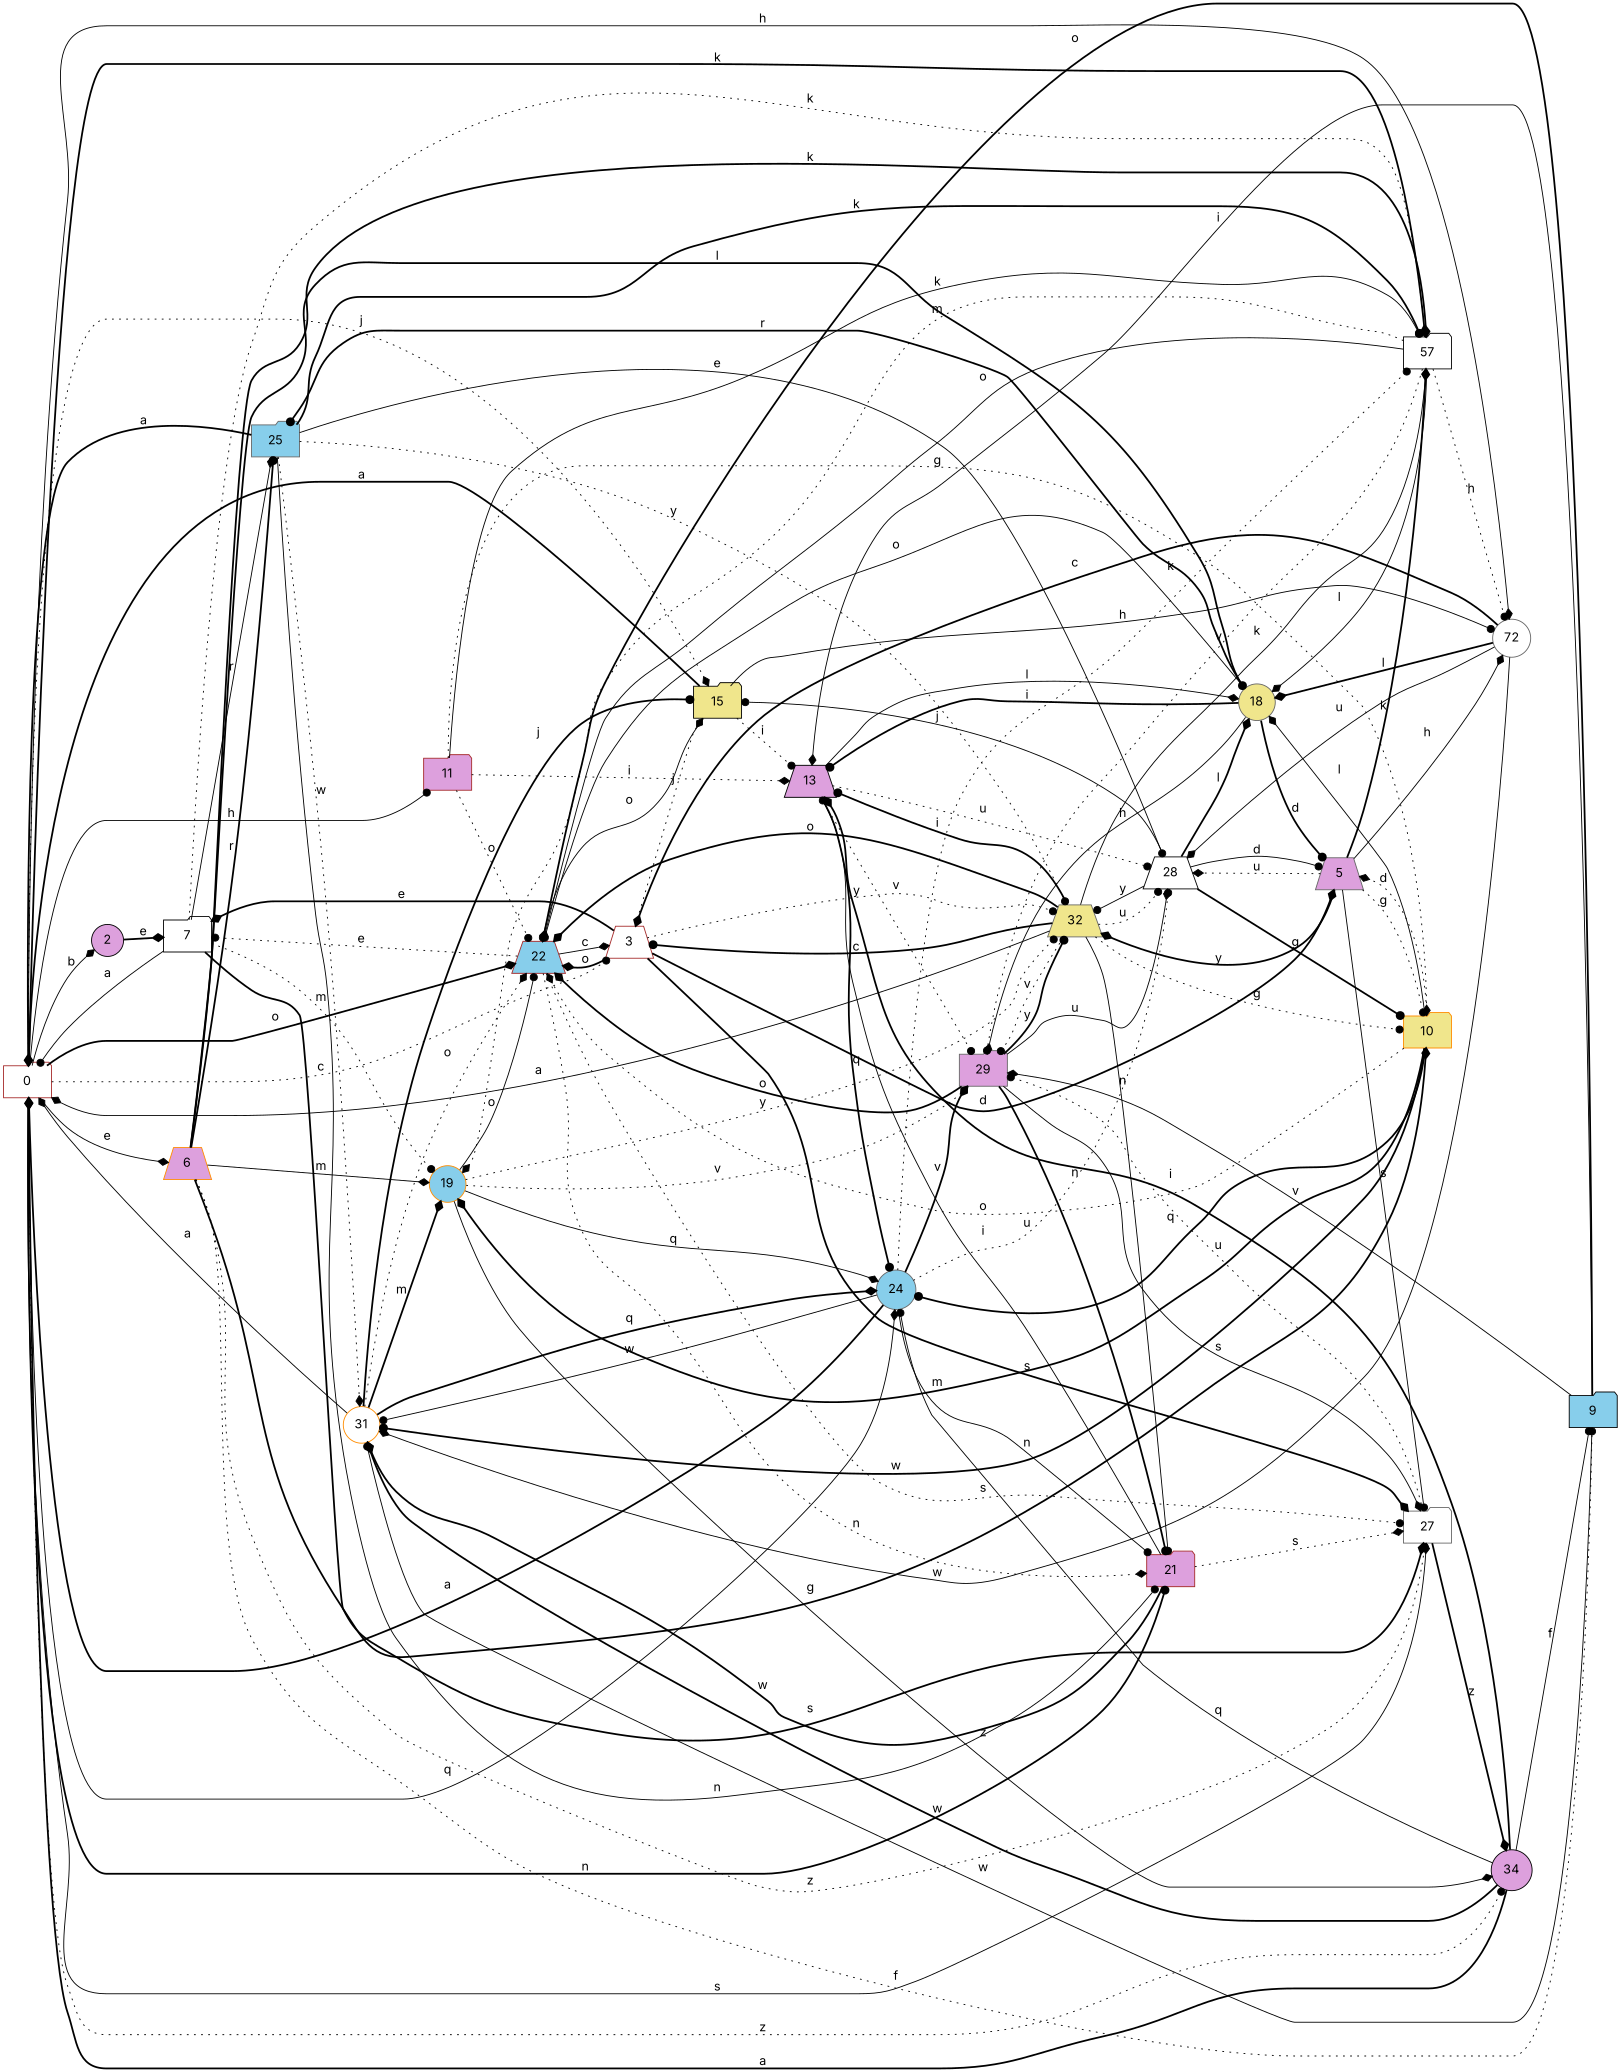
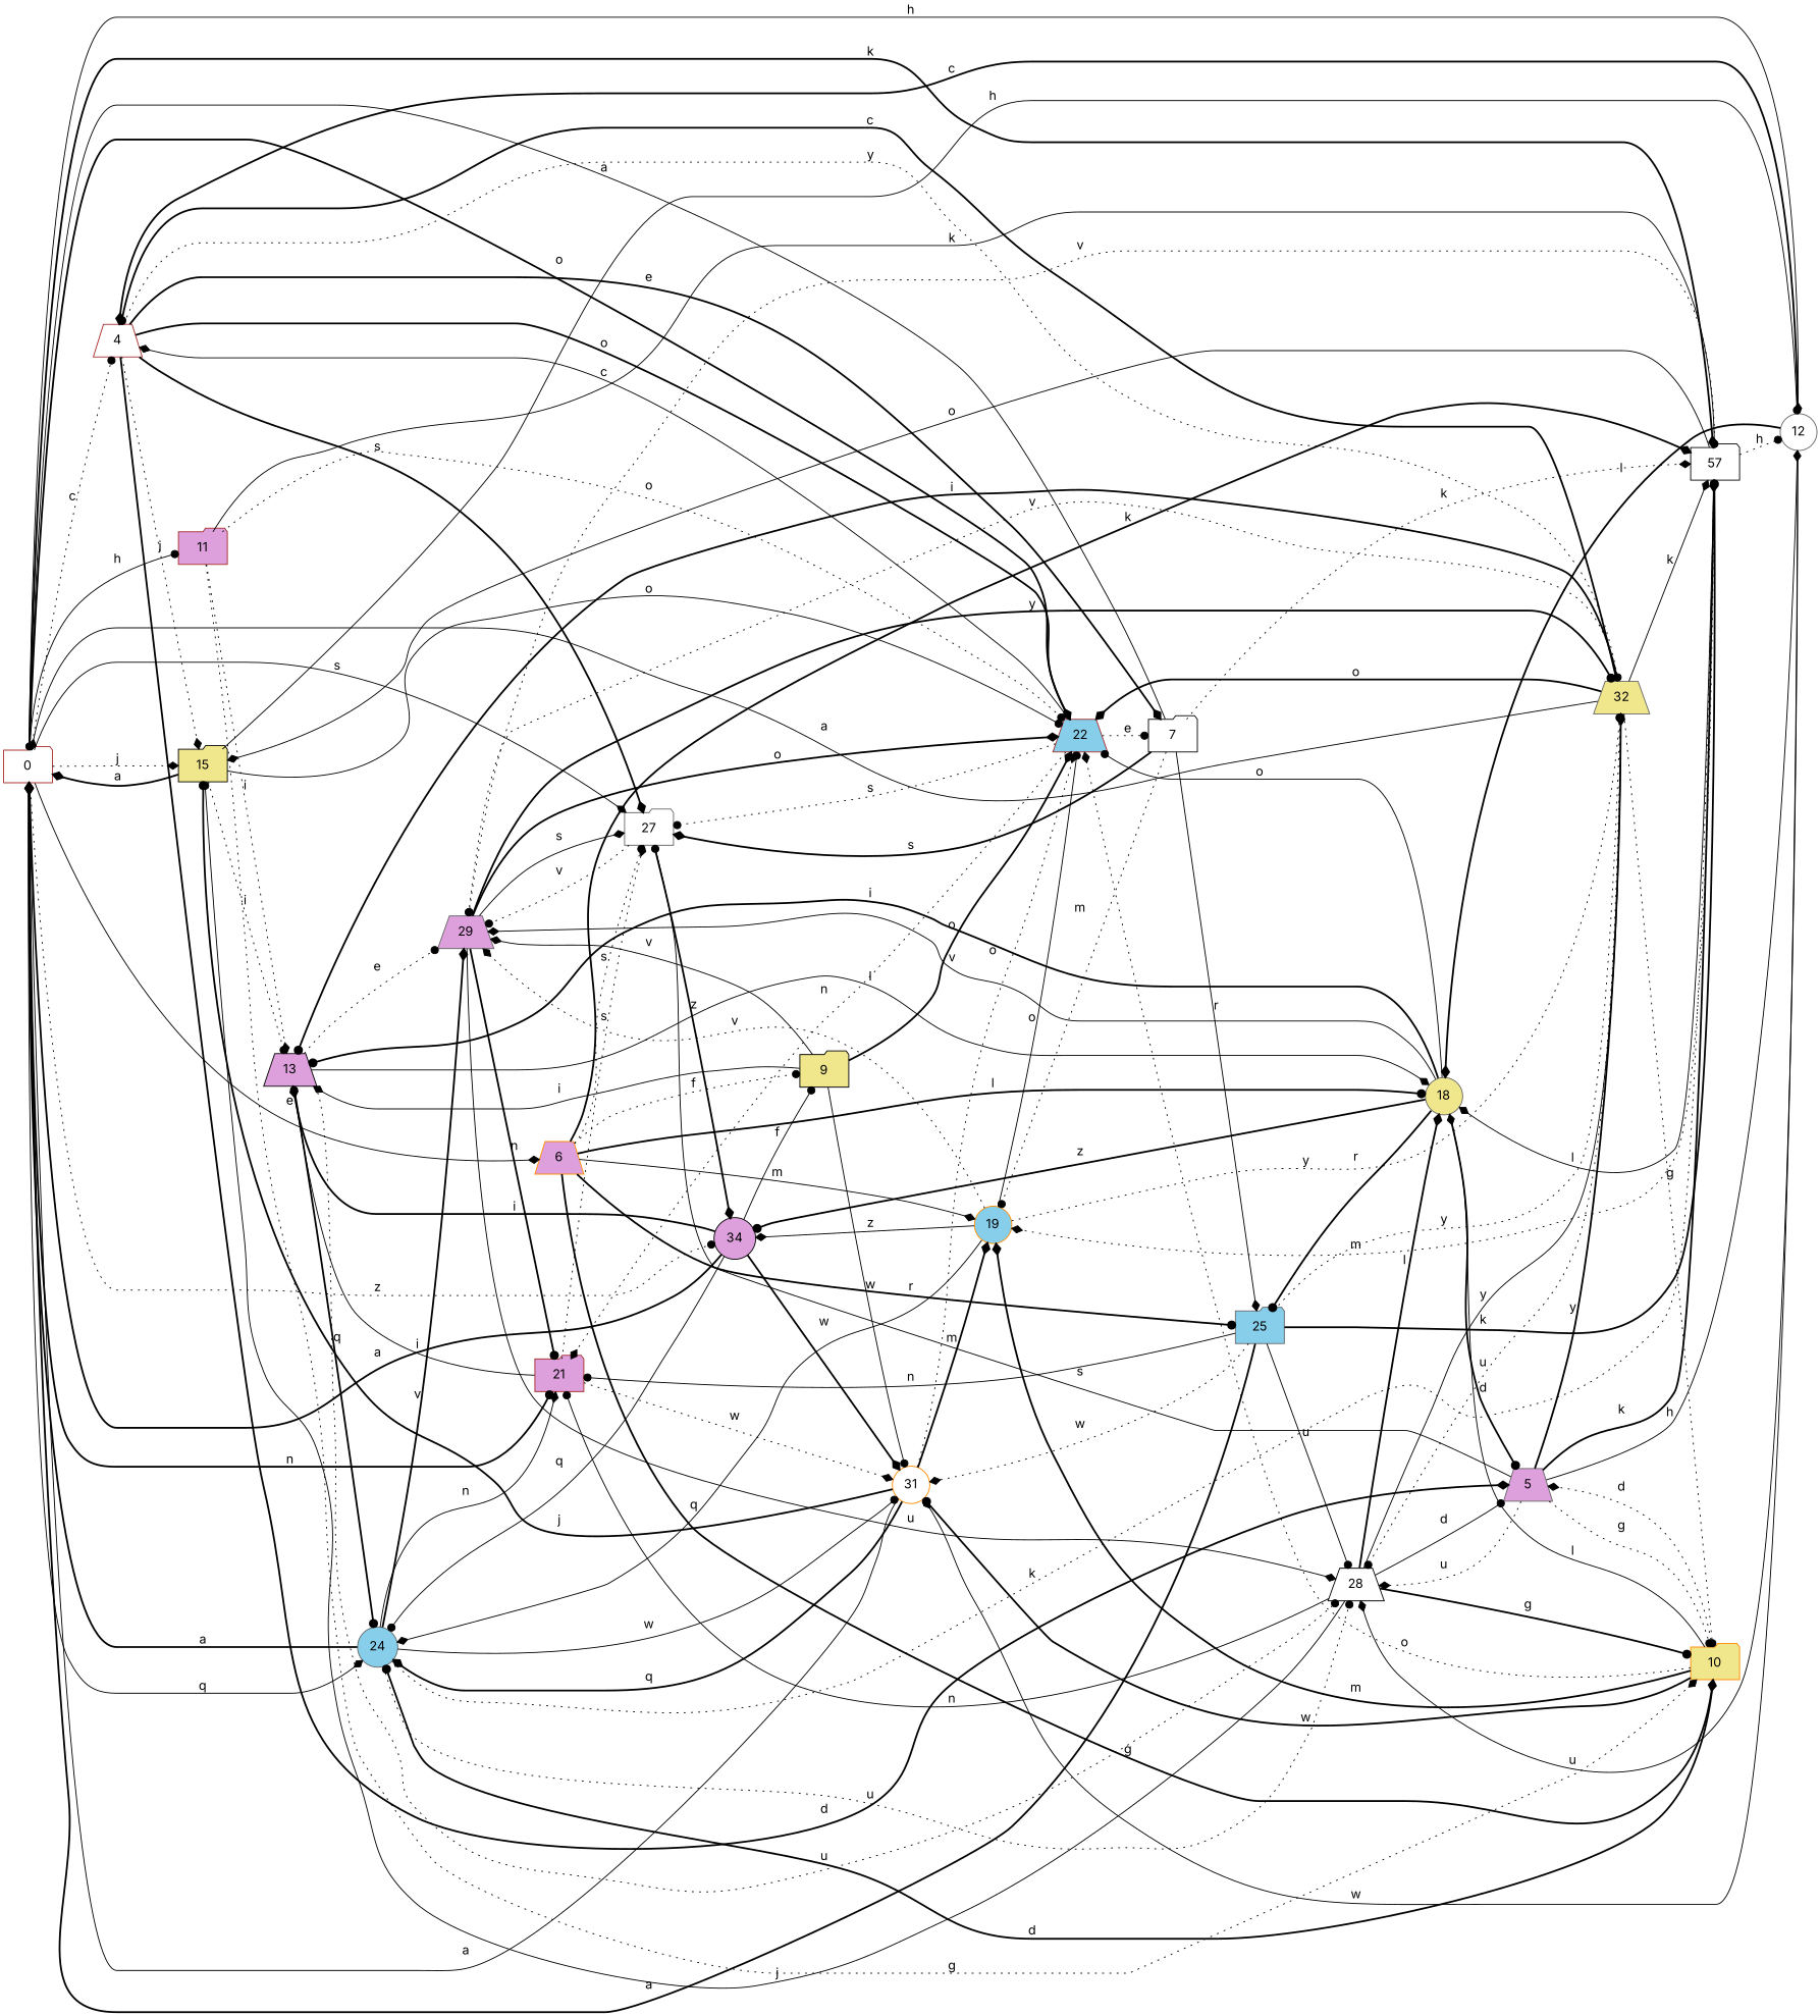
  strict digraph {
    fontname=Inter
    rankdir=LR
    node [color=black fillcolor=white fontname=Inter shape=folder style=filled]
    edge [arrowhead=diamond fontname=Inter style=bold]
    0 [color=brown]
-   2 [fillcolor=plum shape=circle]
-   4 [color=brown shape=trapezium label=3]
+   4 [color=brown shape=trapezium]
    6 [color=darkorange fillcolor=plum shape=trapezium]
    11 [color=brown fillcolor=plum]
-   12 [color=gray40 shape=circle label=72]
+   12 [color=gray40 shape=circle]
    15 [fillcolor=khaki]
    n8 [label=57]
    21 [color=brown fillcolor=plum]
    22 [color=brown fillcolor=skyblue shape=trapezium]
    24 [color=gray40 fillcolor=skyblue shape=circle]
    27 [color=gray40]
    34 [fillcolor=plum shape=circle]
    7
    5 [color=gray40 fillcolor=plum shape=trapezium]
    32 [color=gray40 fillcolor=khaki shape=trapezium]
    10 [color=darkorange fillcolor=khaki]
-   9 [fillcolor=skyblue]
+   9 [fillcolor=khaki]
    18 [color=gray40 fillcolor=khaki shape=circle]
    19 [color=darkorange fillcolor=skyblue shape=circle]
    25 [color=gray40 fillcolor=skyblue]
    13 [fillcolor=plum shape=trapezium]
    28 [shape=trapezium]
    31 [color=darkorange shape=circle]
-   29 [color=gray40 fillcolor=plum]
-   0 -> 2 [label=b style=solid]
+   29 [color=gray40 fillcolor=plum shape=trapezium]
    0 -> 4 [arrowhead=dot label=c style=dotted]
    0 -> 6 [label=e style=solid]
    0 -> 11 [arrowhead=dot label=h style=solid]
    0 -> 12 [label=h style=solid]
    0 -> 15 [label=j style=dotted]
    0 -> n8 [label=k]
    0 -> 21 [arrowhead=dot label=n]
    0 -> 22 [label=o]
    0 -> 24 [label=q style=solid]
    0 -> 27 [label=s style=solid]
    0 -> 34 [arrowhead=dot label=z style=dotted]
-   2 -> 7 [label=e]
    4 -> 15 [label=j style=dotted]
    4 -> 22 [label=o]
    4 -> 27 [label=s]
    4 -> 7 [label=e]
    4 -> 5 [label=d]
    4 -> 32 [arrowhead=dot label=y style=dotted]
    6 -> n8 [label=k]
-   6 -> 27 [arrowhead=dot label=z style=dotted]
+   6 -> 27 [arrowhead=dot label=s style=dotted]
    6 -> 10 [label=g]
    6 -> 9 [arrowhead=dot label=f style=dotted]
    6 -> 18 [arrowhead=dot label=l]
    6 -> 19 [label=m style=solid]
    6 -> 25 [arrowhead=dot label=r]
    11 -> n8 [arrowhead=dot label=k style=solid]
    11 -> 22 [arrowhead=dot label=o style=dotted]
    11 -> 10 [label=g style=dotted]
    11 -> 13 [label=i style=dotted]
    12 -> 4 [label=c]
    12 -> 18 [label=l]
    12 -> 28 [label=u style=solid]
    12 -> 31 [label=w style=solid]
    15 -> 0 [label=a]
    15 -> 12 [arrowhead=dot label=h style=solid]
    15 -> 22 [arrowhead=dot label=o style=solid]
    15 -> 13 [arrowhead=dot label=i style=dotted]
    n8 -> 12 [arrowhead=dot label=h style=dotted]
-   n8 -> 22 [label=o style=solid]
+   n8 -> 15 [label=o style=solid]
    n8 -> 18 [label=l style=solid]
    n8 -> 19 [label=m style=dotted]
    n8 -> 29 [arrowhead=dot label=v style=dotted]
    21 -> 27 [label=s style=dotted]
    21 -> 13 [arrowhead=dot label=i style=solid]
-   21 -> 31 [label=w]
+   21 -> 31 [label=w style=dotted]
    22 -> 4 [label=c style=solid]
    22 -> 21 [label=n style=dotted]
    22 -> 27 [arrowhead=dot label=s style=dotted]
    22 -> 7 [arrowhead=dot label=e style=dotted]
    24 -> 0 [label=a]
    24 -> n8 [arrowhead=dot label=k style=dotted]
-   24 -> 21 [arrowhead=dot label=n style=solid]
+   24 -> 21 [label=n style=solid]
    24 -> 28 [arrowhead=dot label=u style=dotted]
    24 -> 31 [arrowhead=dot label=w style=solid]
    24 -> 29 [label=v]
    27 -> 34 [label=z]
-   27 -> 29 [arrowhead=dot label=u style=dotted]
+   27 -> 29 [arrowhead=dot label=v style=dotted]
    34 -> 0 [label=a]
    34 -> 24 [arrowhead=dot label=q style=solid]
    34 -> 9 [arrowhead=dot label=f style=solid]
    34 -> 13 [label=i]
    34 -> 31 [label=w]
    7 -> 0 [arrowhead=dot label=a style=solid]
    7 -> n8 [label=k style=dotted]
    7 -> 27 [label=s]
    7 -> 19 [arrowhead=dot label=m style=dotted]
    7 -> 25 [label=r style=solid]
    5 -> 12 [label=h style=solid]
    5 -> n8 [label=k]
    5 -> 27 [arrowhead=dot label=s style=solid]
    5 -> 32 [label=y]
    5 -> 10 [arrowhead=dot label=g style=dotted]
    5 -> 28 [label=u style=dotted]
    32 -> 0 [label=a style=solid]
    32 -> 4 [arrowhead=dot label=c]
    32 -> n8 [label=k style=solid]
-   32 -> 21 [arrowhead=dot label=n style=solid]
+   28 -> 21 [arrowhead=dot label=n style=solid]
    32 -> 22 [label=o]
    32 -> 10 [arrowhead=dot label=g style=dotted]
    32 -> 13 [arrowhead=dot label=i]
    32 -> 28 [arrowhead=dot label=u style=dotted]
    32 -> 29 [arrowhead=dot label=v style=dotted]
    10 -> 22 [label=o style=dotted]
-   10 -> 24 [arrowhead=dot label=q]
+   10 -> 24 [arrowhead=dot label=d]
    10 -> 5 [label=d style=dotted]
    10 -> 18 [label=l style=solid]
    10 -> 19 [label=m]
    10 -> 31 [arrowhead=dot label=w]
    9 -> 22 [label=o]
    9 -> 13 [label=i style=solid]
    9 -> 31 [arrowhead=dot label=w style=solid]
    9 -> 29 [label=v style=solid]
    18 -> 22 [arrowhead=dot label=o style=solid]
+   18 -> 34 [arrowhead=dot label=z]
    18 -> 5 [arrowhead=dot label=d]
    18 -> 25 [arrowhead=dot label=r]
    18 -> 13 [arrowhead=dot label=i]
-   18 -> 29 [label=h style=solid]
+   18 -> 29 [label=v style=solid]
    19 -> 22 [arrowhead=dot label=o style=solid]
    19 -> 24 [label=q style=solid]
    19 -> 34 [label=z style=solid]
    19 -> 32 [arrowhead=dot label=y style=dotted]
    19 -> 29 [label=v style=dotted]
    25 -> 0 [label=a]
    25 -> n8 [arrowhead=dot label=k]
    25 -> 21 [arrowhead=dot label=n style=solid]
    25 -> 32 [arrowhead=dot label=y style=dotted]
-   25 -> 28 [arrowhead=dot label=e style=solid]
+   25 -> 28 [arrowhead=dot label=u style=solid]
    25 -> 31 [label=w style=dotted]
    13 -> 24 [arrowhead=dot label=q]
    13 -> 18 [label=l style=solid]
    13 -> 28 [arrowhead=dot label=u style=dotted]
-   13 -> 29 [arrowhead=dot label=v style=dotted]
+   13 -> 29 [arrowhead=dot label=e style=dotted]
    28 -> 15 [arrowhead=dot label=j style=solid]
    28 -> 5 [arrowhead=dot label=d style=solid]
    28 -> 32 [arrowhead=dot label=y style=solid]
    28 -> 10 [arrowhead=dot label=g]
    28 -> 18 [label=l]
    31 -> 0 [label=a style=solid]
    31 -> 15 [arrowhead=dot label=j]
    31 -> 22 [label=o style=dotted]
    31 -> 24 [label=q]
    31 -> 19 [label=m]
    29 -> 21 [arrowhead=dot label=n]
    29 -> 22 [label=o]
    29 -> 27 [label=s style=solid]
    29 -> 32 [arrowhead=dot label=y]
    29 -> 28 [label=u style=solid]
  }
